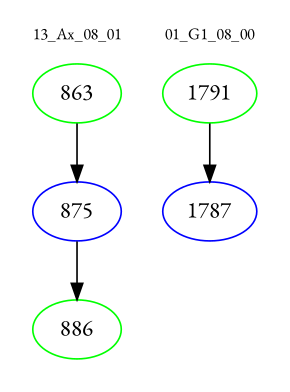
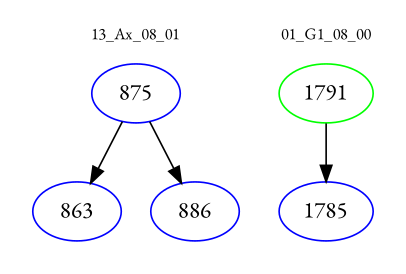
  digraph {
    fontname="EB Garamond"
    node [color=blue fontname="EB Garamond"]
    edge [color=black fontname="EB Garamond"]
    n1 [label=875]
-   n2 [color=green label=863]
-   n3 [color=green label=886]
+   n2 [label=863]
+   n3 [label=886]
    n4 [color=green label=1791]
-   n5 [label=1787]
+   n5 [label=1785]
    subgraph cluster_1 {
      color=white
      fontsize=10
      label="13_Ax_08_01"
      n1
      n2
      n3
    }
    subgraph cluster_2 {
      color=white
      fontsize=10
      label="01_G1_08_00"
      n4
      n5
    }
-   n2 -> n1
+   n1 -> n2
    n1 -> n3
    n4 -> n5
  }
